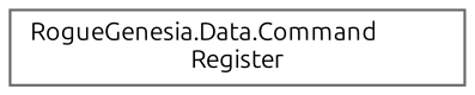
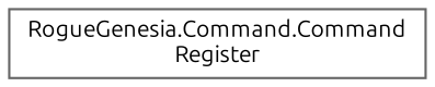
  digraph {
    rankdir=TB
    fontname=Ubuntu
-   n1 [color=gray40 fillcolor=white fontname=Ubuntu fontsize=10 height=0.2 label="RogueGenesia.Data.Command\lRegister" shape=box style=filled width=0.4]
+   n1 [color=gray40 fillcolor=white fontname=Ubuntu fontsize=10 height=0.2 label="RogueGenesia.Command.Command\lRegister" shape=box style=filled width=0.4]
  }
